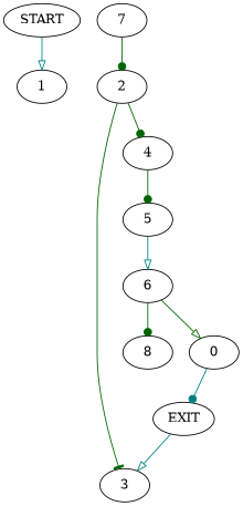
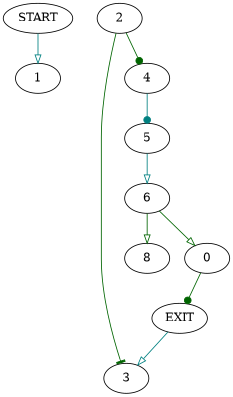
  digraph {
    edge [arrowhead=onormal color=darkgreen]
    n1 [label=START]
    1
    n3 [label=EXIT]
    3
    2
    4
    5
    6
    8
    n10 [label=0]
-   7
    n1 -> 1 [color=teal]
    n3 -> 3 [color=teal]
    2 -> 3 [arrowhead=tee]
    2 -> 4 [arrowhead=dot]
-   4 -> 5 [arrowhead=dot]
+   4 -> 5 [arrowhead=dot color=teal]
    5 -> 6 [color=teal]
-   6 -> 8 [arrowhead=dot]
+   6 -> 8
    6 -> n10
-   n10 -> n3 [arrowhead=dot color=teal]
-   7 -> 2 [arrowhead=dot]
+   n10 -> n3 [arrowhead=dot]
  }
